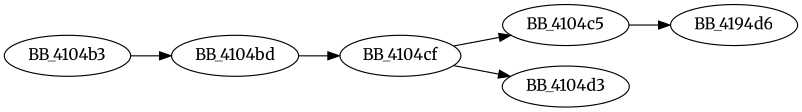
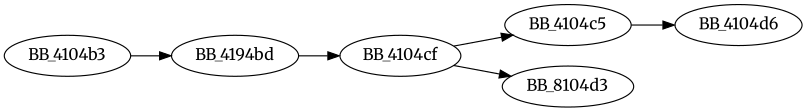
  digraph {
    fontname=Merriweather
    rankdir=LR
    node [fontname=Merriweather]
    edge [fontname=Merriweather]
    BB_4104b3
-   BB_4104bd
+   BB_4104bd [label=BB_4194bd]
    BB_4104cf
    BB_4104c5
-   BB_4104d3
-   BB_4104d6 [label=BB_4194d6]
+   BB_4104d3 [label=BB_8104d3]
+   BB_4104d6
    BB_4104b3 -> BB_4104bd
    BB_4104bd -> BB_4104cf
    BB_4104cf -> BB_4104c5
    BB_4104cf -> BB_4104d3
    BB_4104c5 -> BB_4104d6
  }
